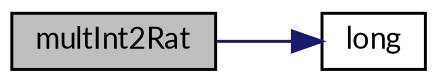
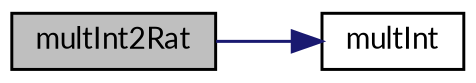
  digraph {
    rankdir=LR
    fontname=Lato
    node [color=black fontname=Lato fontsize=10 shape=record style=filled]
    n1 [fillcolor=grey75 fontcolor=black height=0.2 label=multInt2Rat width=0.4]
-   n2 [fillcolor=white height=0.2 label=long width=0.4]
+   n2 [fillcolor=white height=0.2 label=multInt width=0.4]
    n1 -> n2 [color=midnightblue fontname=Lato fontsize=10 labelfontname=Helvetica labelfontsize=10 style=solid]
  }
